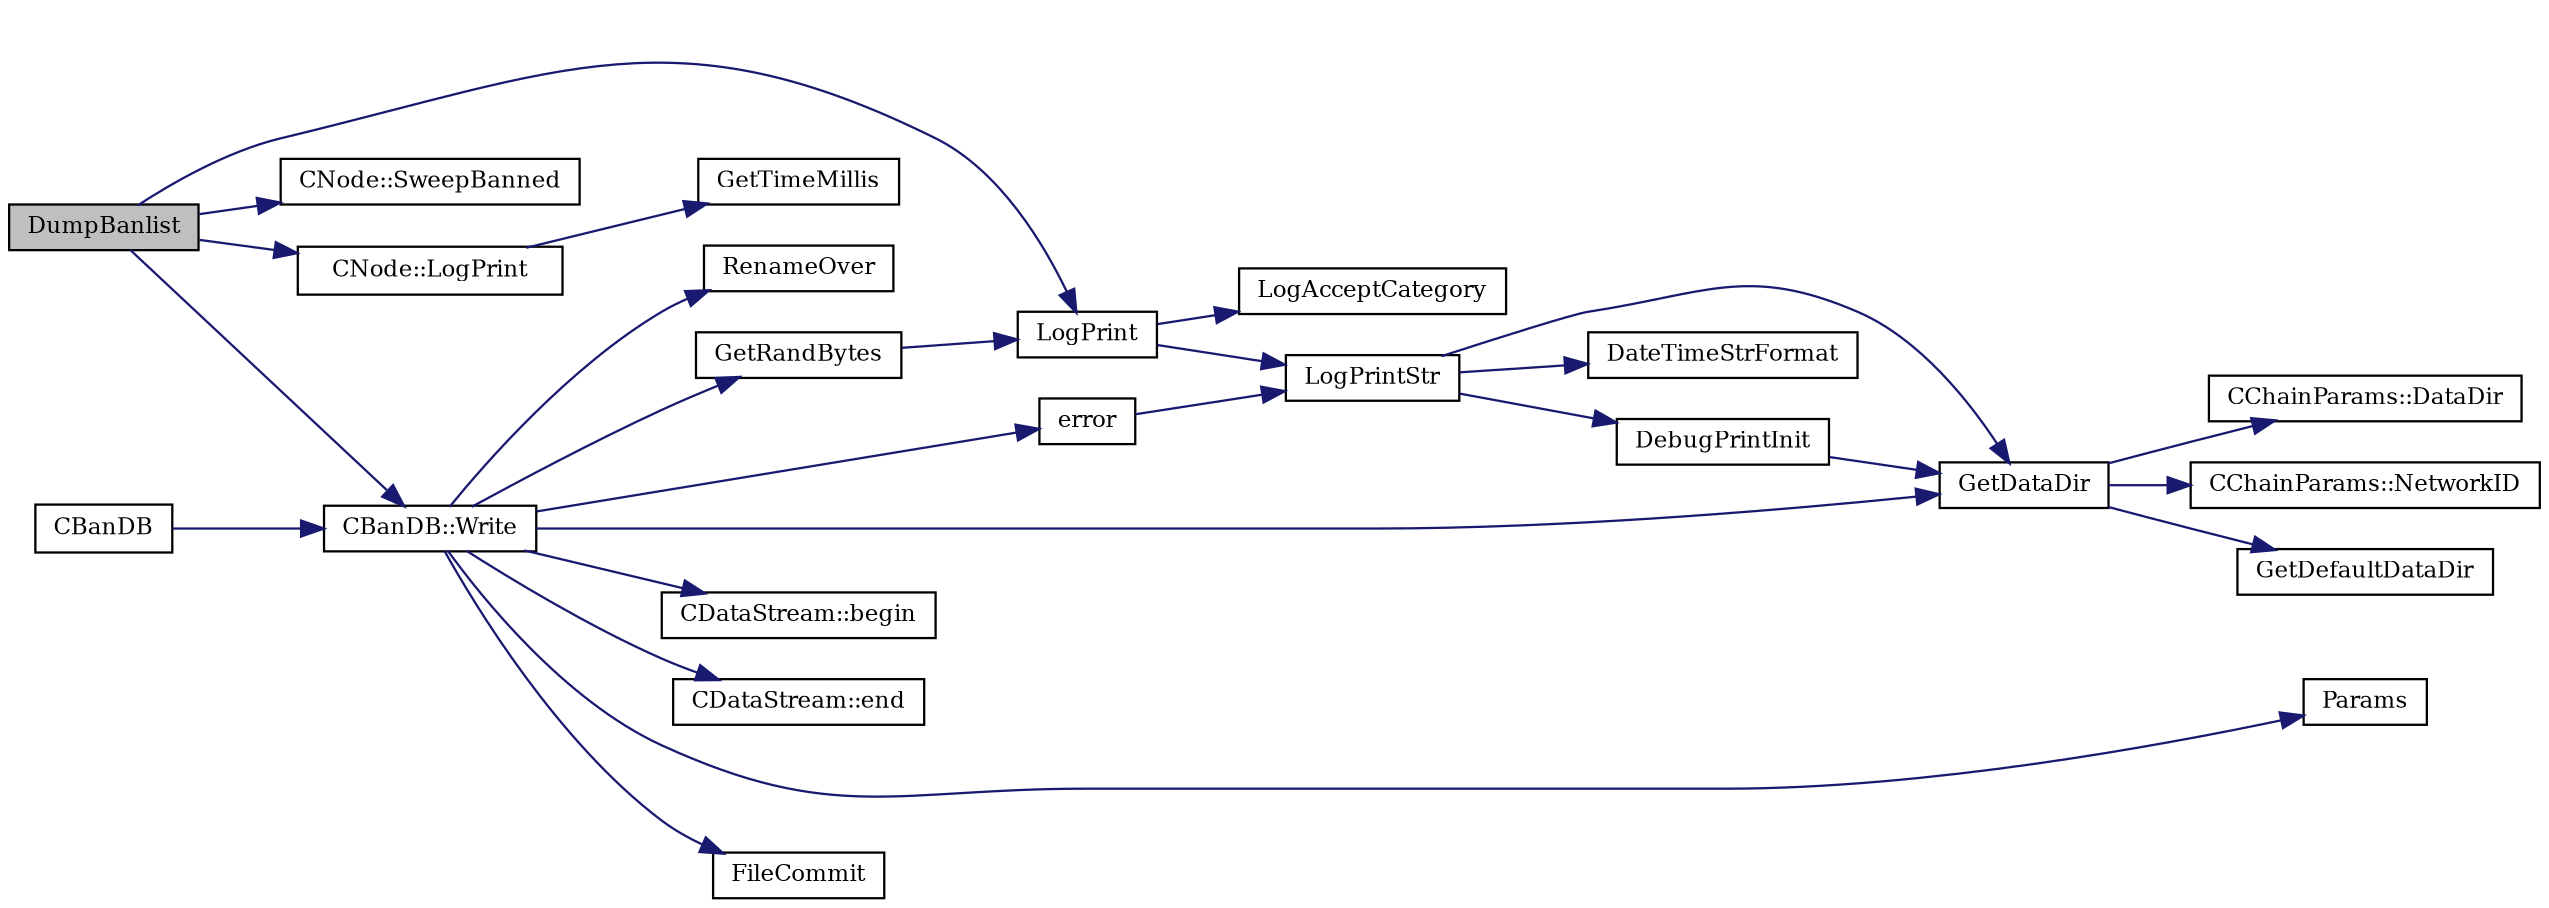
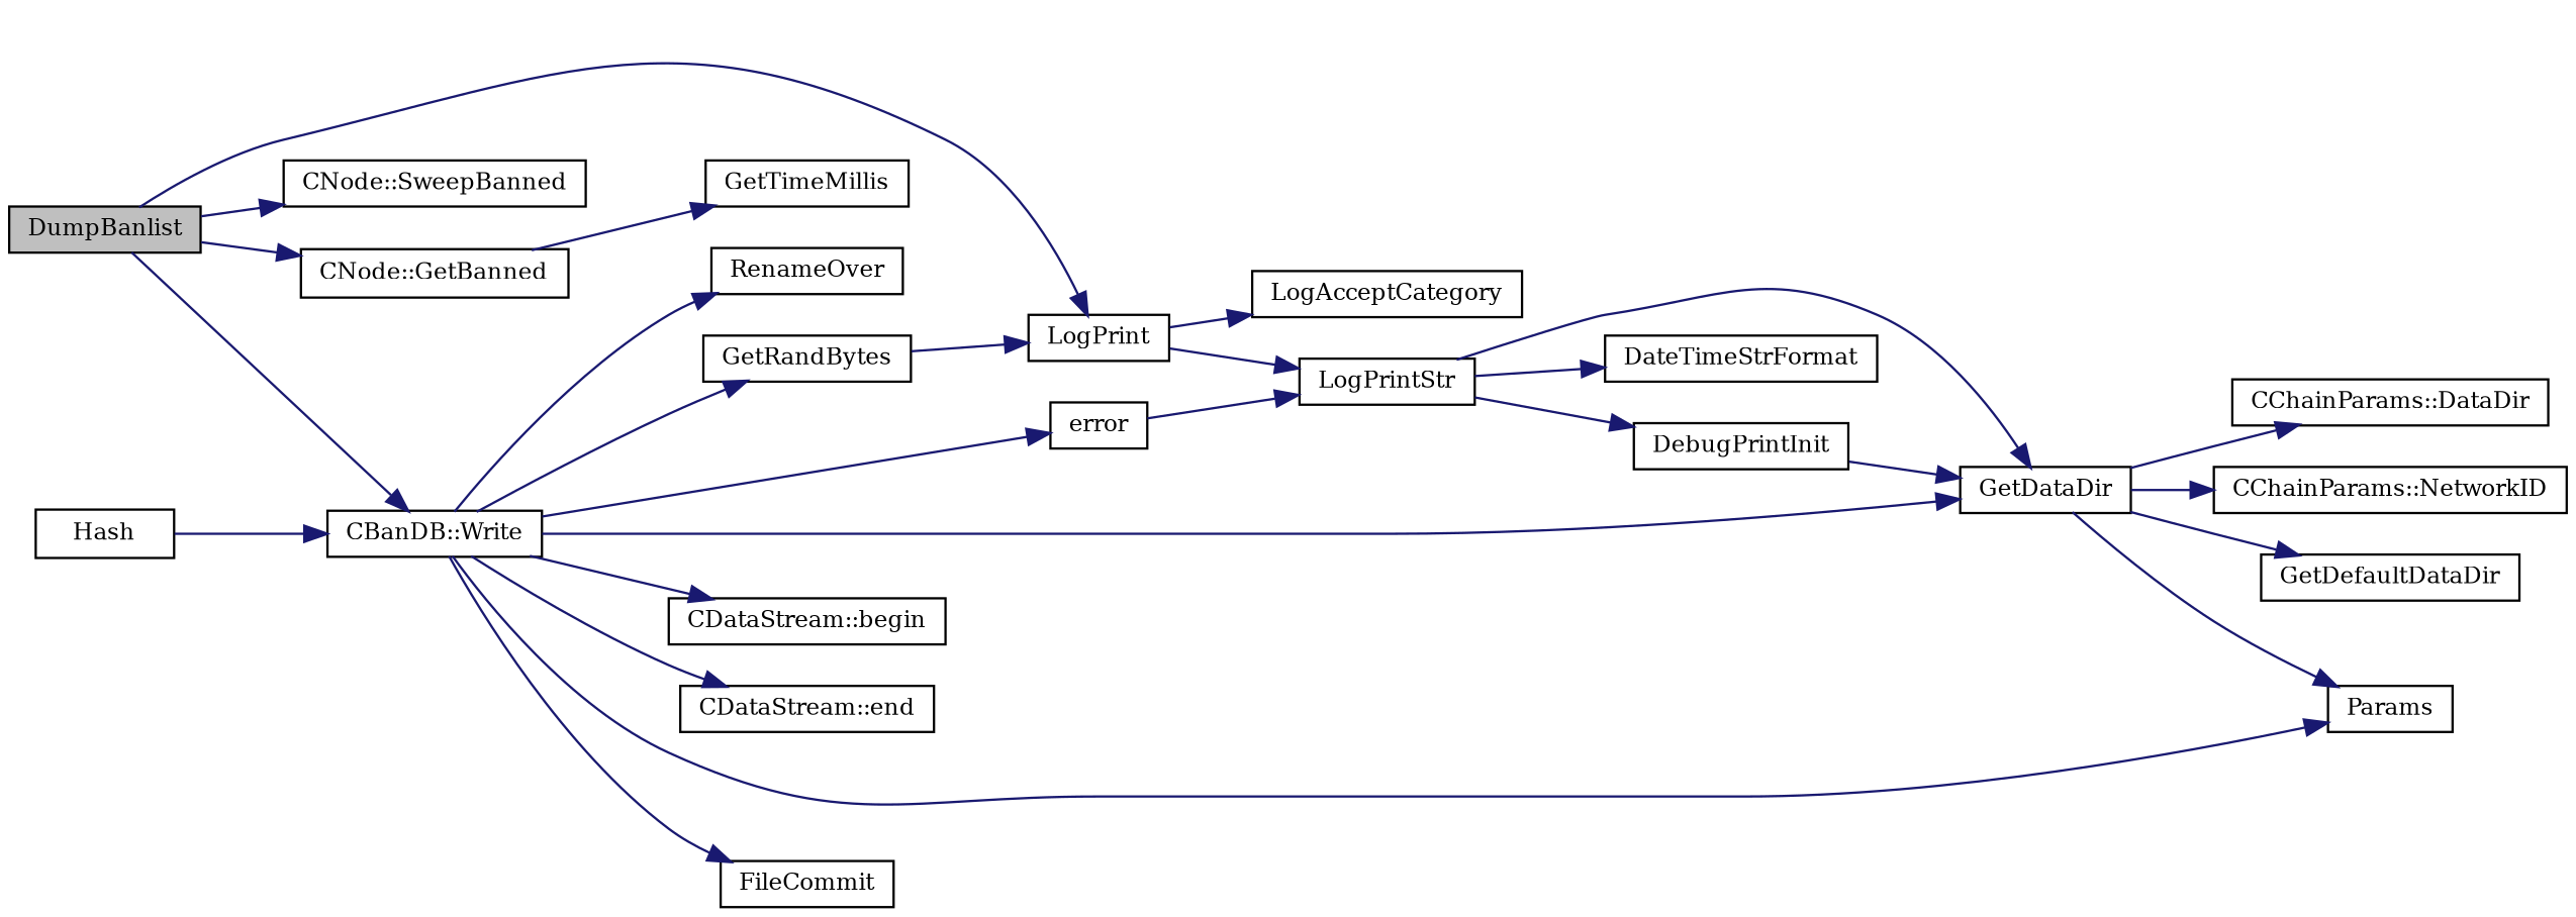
  digraph {
    fontname="DejaVu Serif"
    rankdir=LR
    node [color=black fillcolor=white fontname="DejaVu Serif" fontsize=10 shape=record style=filled]
    edge [color=midnightblue fontname="DejaVu Serif" fontsize=10 labelfontname=Helvetica labelfontsize=10 style=solid]
    n1 [fillcolor=grey75 fontcolor=black height=0.2 label=DumpBanlist width=0.4]
    n2 [height=0.2 label="CNode::SweepBanned" width=0.4]
-   n3 [height=0.2 label="CNode::LogPrint" width=0.4]
+   n3 [height=0.2 label="CNode::GetBanned" width=0.4]
    n4 [height=0.2 label="CBanDB::Write" width=0.4]
    n5 [height=0.2 label=LogPrint width=0.4]
    n6 [height=0.2 label=GetTimeMillis width=0.4]
    n7 [height=0.2 label=GetRandBytes width=0.4]
    n8 [height=0.2 label=GetDataDir width=0.4]
    n9 [height=0.2 label=Params width=0.4]
    n10 [height=0.2 label="CDataStream::begin" width=0.4]
    n11 [height=0.2 label="CDataStream::end" width=0.4]
    n12 [height=0.2 label=error width=0.4]
    n13 [height=0.2 label=FileCommit width=0.4]
    n14 [height=0.2 label=RenameOver width=0.4]
    n15 [height=0.2 label=LogAcceptCategory width=0.4]
    n16 [height=0.2 label=LogPrintStr width=0.4]
    n17 [height=0.2 label="CChainParams::NetworkID" width=0.4]
    n18 [height=0.2 label=GetDefaultDataDir width=0.4]
    n19 [height=0.2 label="CChainParams::DataDir" width=0.4]
-   n20 [height=0.2 label=CBanDB width=0.4]
+   n20 [height=0.2 label=Hash width=0.4]
    n21 [height=0.2 label=DebugPrintInit width=0.4]
    n22 [height=0.2 label=DateTimeStrFormat width=0.4]
    n1 -> n2
    n1 -> n3
    n1 -> n4
    n1 -> n5
    n3 -> n6
    n4 -> n7
    n4 -> n8
    n4 -> n9
    n4 -> n10
    n4 -> n11
    n4 -> n12
    n4 -> n13
    n4 -> n14
    n5 -> n15
    n5 -> n16
    n7 -> n5
+   n8 -> n9
    n8 -> n17
    n8 -> n18
    n8 -> n19
    n12 -> n16
    n16 -> n8
    n16 -> n21
    n16 -> n22
    n20 -> n4
    n21 -> n8
  }
